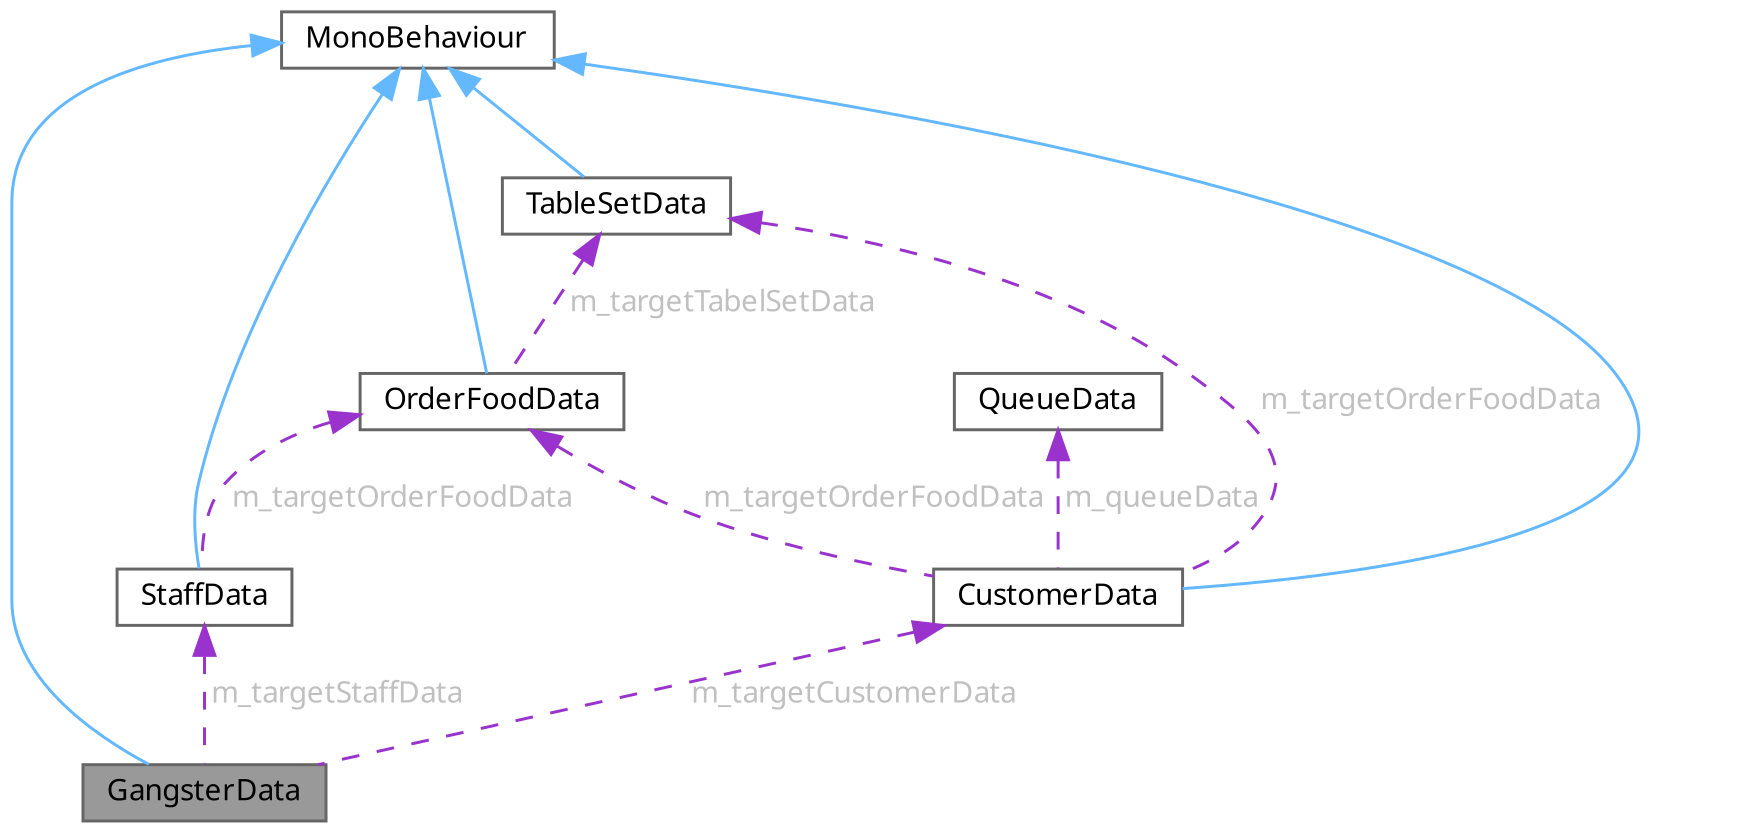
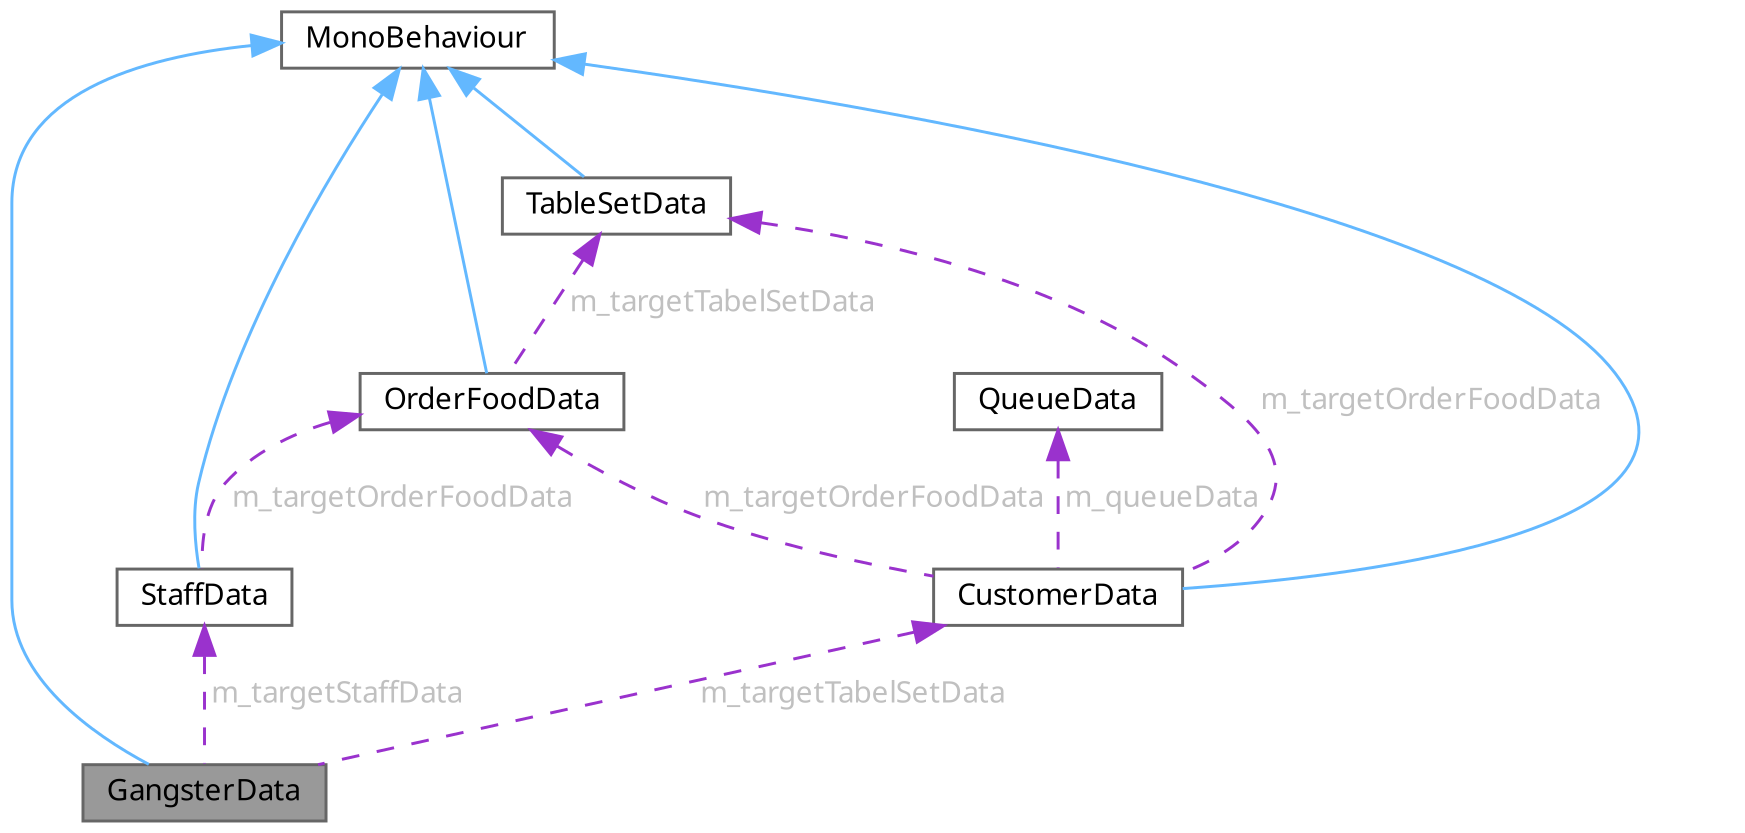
  digraph {
    fontname="Noto Sans"
    node [color=gray40 fillcolor=white fontname="Noto Sans" fontsize=10 shape=box style=filled]
    edge [color=darkorchid3 dir=back fontname="Noto Sans" fontsize=10 labelfontname=Helvetica labelfontsize=10 style=dashed fontcolor=grey]
    n1 [fillcolor=grey60 fontcolor=black height=0.2 label=GangsterData width=0.4]
    n2 [height=0.2 label=MonoBehaviour width=0.4]
    n3 [height=0.2 label=CustomerData width=0.4]
    n4 [height=0.2 label=OrderFoodData width=0.4]
    n5 [height=0.2 label=TableSetData width=0.4]
    n6 [height=0.2 label=StaffData width=0.4]
    n7 [height=0.2 label=QueueData width=0.4]
    n2 -> n1 [color=steelblue1 style=solid fontcolor=""]
    n2 -> n3 [color=steelblue1 style=solid fontcolor=""]
    n2 -> n4 [color=steelblue1 style=solid fontcolor=""]
    n2 -> n5 [color=steelblue1 style=solid fontcolor=""]
    n2 -> n6 [color=steelblue1 style=solid fontcolor=""]
-   n3 -> n1 [label=" m_targetCustomerData"]
+   n3 -> n1 [label=" m_targetTabelSetData"]
    n4 -> n3 [label=" m_targetOrderFoodData"]
    n4 -> n6 [label=" m_targetOrderFoodData"]
    n5 -> n3 [label=" m_targetOrderFoodData"]
    n5 -> n4 [label=" m_targetTabelSetData"]
    n6 -> n1 [label=" m_targetStaffData"]
    n7 -> n3 [label=" m_queueData"]
  }
